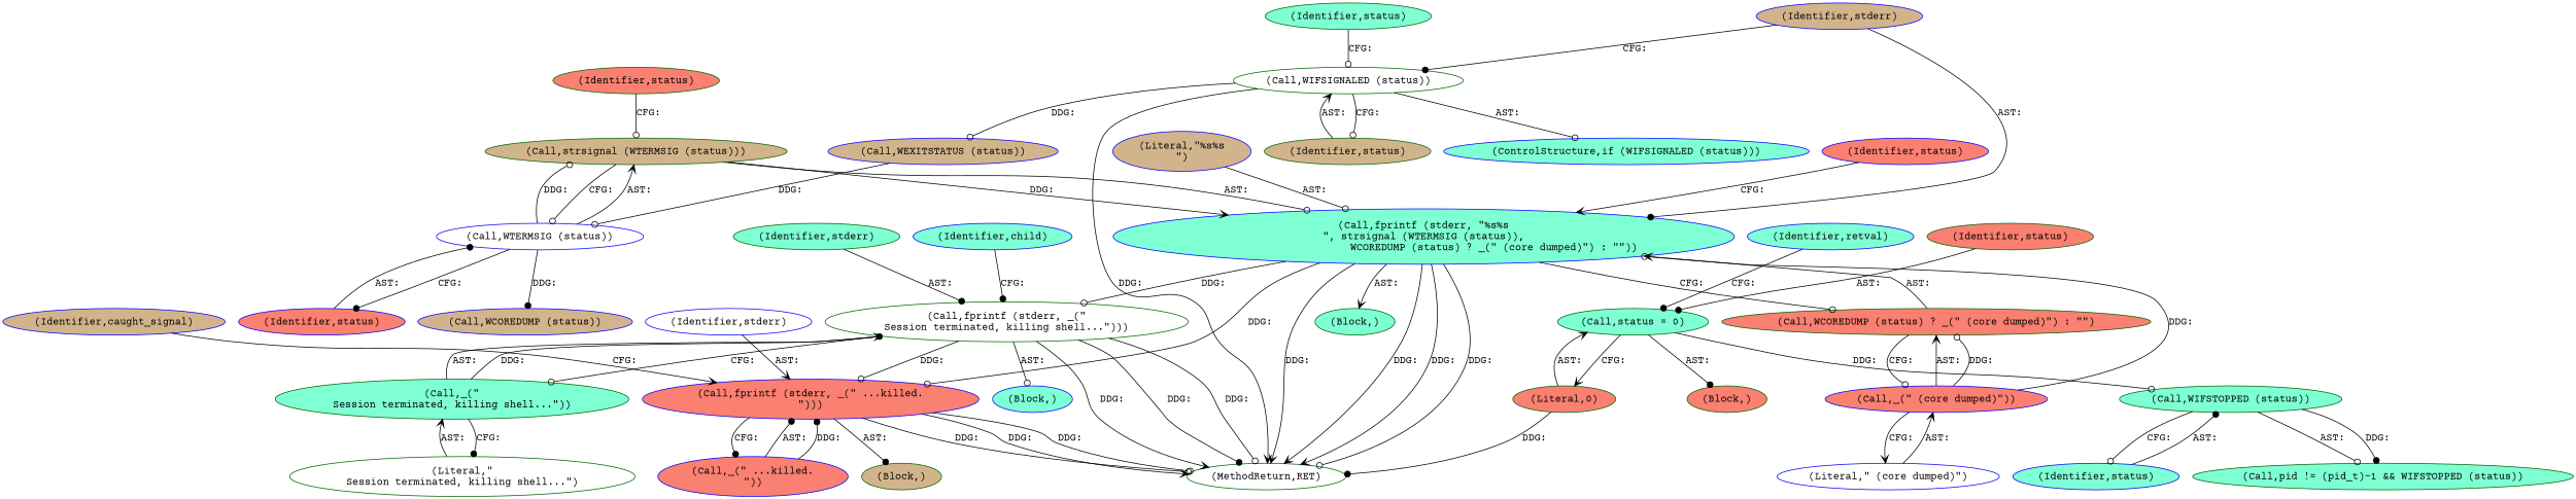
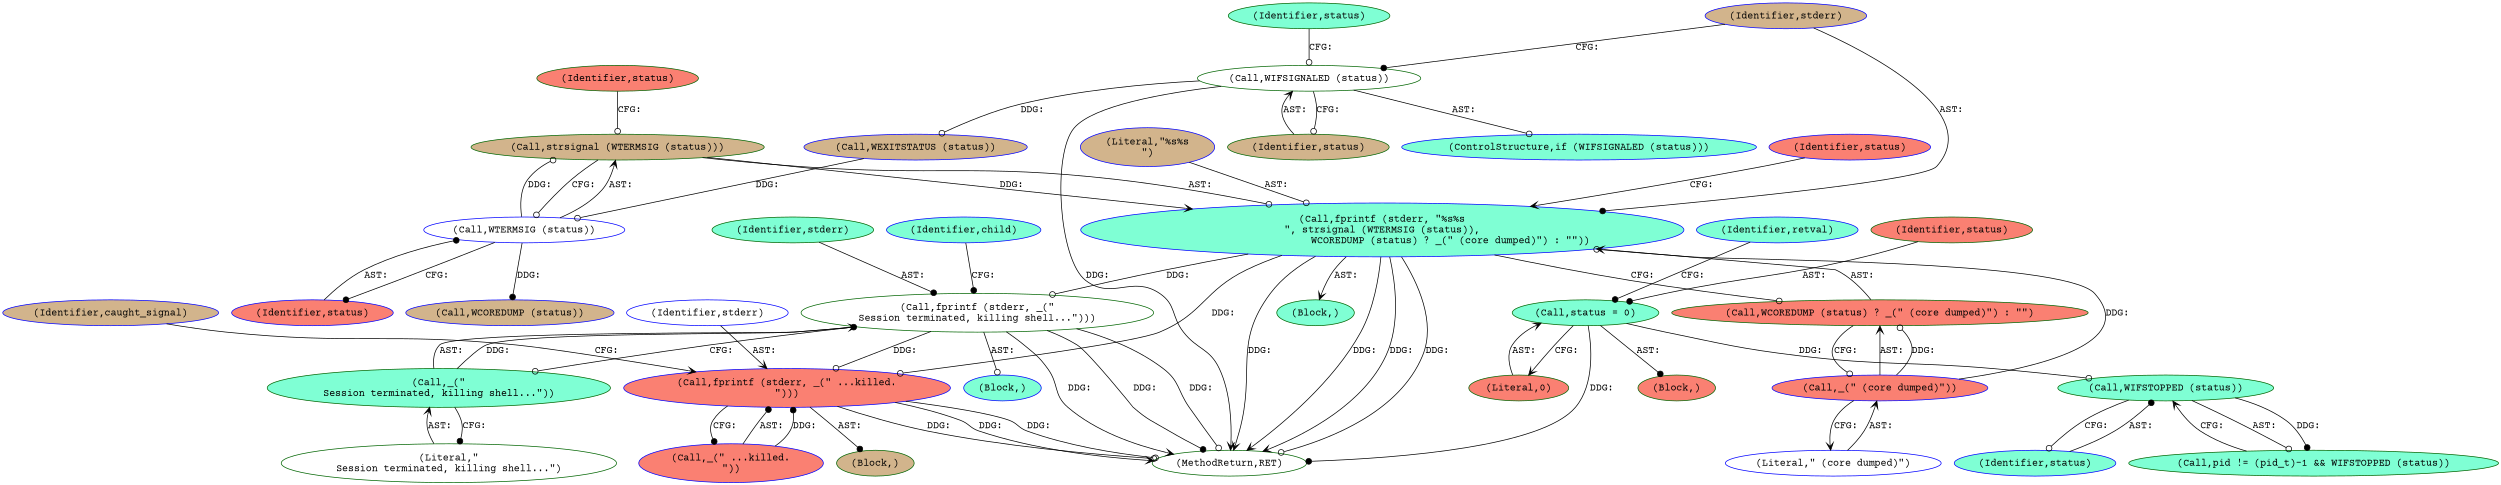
  digraph {
    fontname="Courier Prime"
    node [color=darkgreen fillcolor=aquamarine fontname="Courier Prime" style=filled]
    edge [arrowhead=odot fontname="Courier Prime"]
    n1 [fillcolor=white label="(Call,fprintf (stderr, _(\"\nSession terminated, killing shell...\")))"]
    n2 [label="(Call,_(\"\nSession terminated, killing shell...\"))"]
    n3 [color=blue fillcolor=salmon label="(Call,fprintf (stderr, _(\" ...killed.\n\")))"]
    n4 [fillcolor=white label="(MethodReturn,RET)"]
    n5 [color=blue label="(Block,)"]
    n6 [fillcolor=white label="(Literal,\"\nSession terminated, killing shell...\")"]
    n7 [fillcolor=tan label="(Block,)"]
    n8 [color=blue fillcolor=salmon label="(Call,_(\" ...killed.\n\"))"]
    n9 [color=blue label="(Call,fprintf (stderr, \"%s%s\n\", strsignal (WTERMSIG (status)),\n                       WCOREDUMP (status) ? _(\" (core dumped)\") : \"\"))"]
    n10 [fillcolor=salmon label="(Call,WCOREDUMP (status) ? _(\" (core dumped)\") : \"\")"]
    n11 [label="(Block,)"]
    n12 [color=blue fillcolor=salmon label="(Call,_(\" (core dumped)\"))"]
    n13 [fillcolor=tan label="(Call,strsignal (WTERMSIG (status)))"]
    n14 [color=blue fillcolor=white label="(Call,WTERMSIG (status))"]
    n15 [color=blue fillcolor=tan label="(Call,WCOREDUMP (status))"]
    n16 [color=blue fillcolor=salmon label="(Identifier,status)"]
    n17 [fillcolor=white label="(Call,WIFSIGNALED (status))"]
    n18 [fillcolor=tan label="(Identifier,status)"]
    n19 [color=blue label="(ControlStructure,if (WIFSIGNALED (status)))"]
    n20 [color=blue fillcolor=tan label="(Call,WEXITSTATUS (status))"]
    n21 [label="(Call,status = 0)"]
    n22 [label="(Call,WIFSTOPPED (status))"]
    n23 [fillcolor=salmon label="(Literal,0)"]
    n24 [fillcolor=salmon label="(Block,)"]
    n25 [color=blue label="(Identifier,status)"]
    n26 [label="(Call,pid != (pid_t)-1 && WIFSTOPPED (status))"]
    n27 [color=blue fillcolor=white label="(Literal,\" (core dumped)\")"]
    n28 [color=blue label="(Identifier,retval)"]
    n29 [color=blue fillcolor=tan label="(Identifier,stderr)"]
    n30 [fillcolor=salmon label="(Identifier,status)"]
    n31 [color=blue fillcolor=tan label="(Literal,\"%s%s\n\")"]
    n32 [fillcolor=salmon label="(Identifier,status)"]
    n33 [color=blue label="(Identifier,child)"]
    n34 [label="(Identifier,status)"]
    n35 [color=blue fillcolor=salmon label="(Identifier,status)"]
    n36 [label="(Identifier,stderr)"]
    n37 [color=blue fillcolor=tan label="(Identifier,caught_signal)"]
    n38 [color=blue fillcolor=white label="(Identifier,stderr)"]
    n1 -> n2 [label="CFG: "]
    n1 -> n3 [label="DDG: "]
    n1 -> n4 [arrowhead=dot label="DDG: "]
    n1 -> n4 [label="DDG: "]
    n1 -> n4 [arrowhead=vee label="DDG: "]
    n1 -> n5 [label="AST: "]
    n2 -> n1 [arrowhead=dot label="AST: "]
    n2 -> n1 [arrowhead=vee label="DDG: "]
    n2 -> n6 [arrowhead=dot label="CFG: "]
    n3 -> n4 [arrowhead=vee label="DDG: "]
    n3 -> n4 [label="DDG: "]
    n3 -> n4 [label="DDG: "]
    n3 -> n7 [arrowhead=dot label="AST: "]
    n3 -> n8 [arrowhead=dot label="CFG: "]
    n6 -> n2 [arrowhead=vee label="AST: "]
    n8 -> n3 [arrowhead=dot label="AST: "]
    n8 -> n3 [arrowhead=dot label="DDG: "]
    n9 -> n1 [label="DDG: "]
    n9 -> n3 [label="DDG: "]
    n9 -> n4 [arrowhead=vee label="DDG: "]
    n9 -> n4 [arrowhead=vee label="DDG: "]
    n9 -> n4 [arrowhead=vee label="DDG: "]
    n9 -> n4 [label="DDG: "]
    n9 -> n10 [label="CFG: "]
    n9 -> n11 [arrowhead=vee label="AST: "]
    n10 -> n9 [arrowhead=vee label="AST: "]
    n10 -> n12 [label="CFG: "]
    n12 -> n9 [label="DDG: "]
    n12 -> n10 [arrowhead=vee label="AST: "]
    n12 -> n10 [label="DDG: "]
    n12 -> n27 [arrowhead=vee label="CFG: "]
    n13 -> n9 [label="AST: "]
    n13 -> n9 [arrowhead=vee label="DDG: "]
    n13 -> n14 [label="CFG: "]
    n14 -> n13 [arrowhead=vee label="AST: "]
    n14 -> n13 [label="DDG: "]
    n14 -> n15 [arrowhead=dot label="DDG: "]
    n14 -> n16 [arrowhead=dot label="CFG: "]
    n16 -> n14 [arrowhead=dot label="AST: "]
    n17 -> n4 [arrowhead=vee label="DDG: "]
    n17 -> n18 [label="CFG: "]
    n17 -> n19 [label="AST: "]
    n17 -> n20 [label="DDG: "]
    n18 -> n17 [arrowhead=vee label="AST: "]
    n20 -> n14 [label="DDG: "]
-   n23 -> n4 [arrowhead=dot label="DDG: "]
+   n21 -> n4 [arrowhead=dot label="DDG: "]
    n21 -> n22 [label="DDG: "]
    n21 -> n23 [arrowhead=vee label="CFG: "]
    n21 -> n24 [arrowhead=dot label="AST: "]
    n22 -> n25 [label="CFG: "]
    n22 -> n26 [label="AST: "]
    n22 -> n26 [arrowhead=dot label="DDG: "]
    n23 -> n21 [arrowhead=vee label="AST: "]
    n25 -> n22 [arrowhead=dot label="AST: "]
+   n26 -> n22 [arrowhead=vee label="CFG: "]
    n27 -> n12 [arrowhead=vee label="AST: "]
    n28 -> n21 [arrowhead=dot label="CFG: "]
    n29 -> n9 [arrowhead=dot label="AST: "]
    n29 -> n17 [arrowhead=dot label="CFG: "]
    n30 -> n21 [arrowhead=dot label="AST: "]
    n31 -> n9 [label="AST: "]
    n32 -> n13 [label="CFG: "]
    n33 -> n1 [arrowhead=dot label="CFG: "]
    n34 -> n17 [label="CFG: "]
    n35 -> n9 [arrowhead=vee label="CFG: "]
    n36 -> n1 [arrowhead=dot label="AST: "]
    n37 -> n3 [arrowhead=vee label="CFG: "]
    n38 -> n3 [arrowhead=vee label="AST: "]
  }
